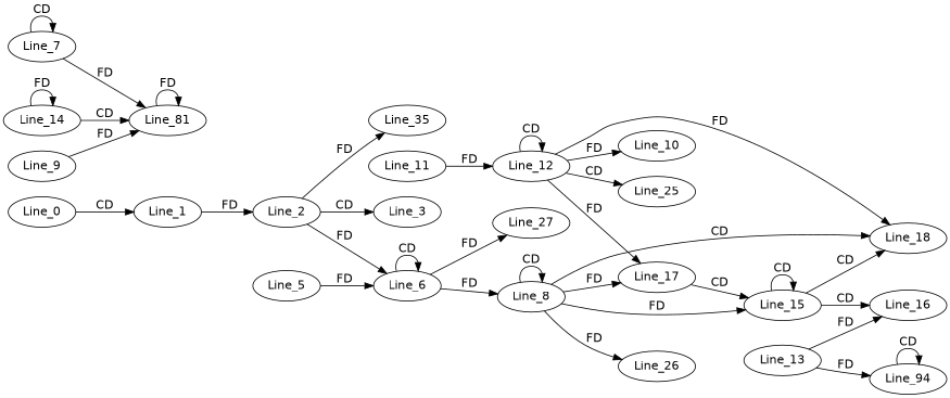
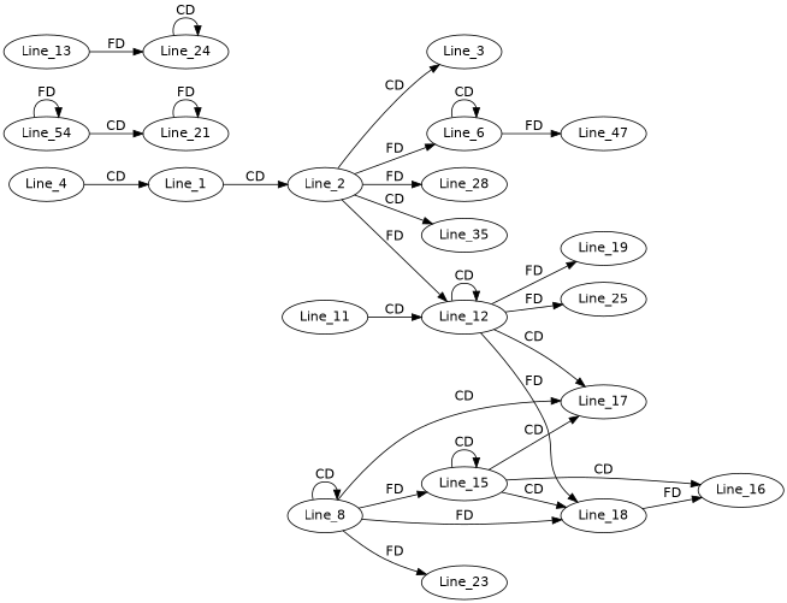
  digraph {
    fontname="DejaVu Sans"
    rankdir=LR
    node [fontname="DejaVu Sans"]
    edge [fontname="DejaVu Sans"]
-   Line_0
+   Line_0 [label=Line_4]
    Line_1
    Line_2
    Line_3
    Line_6
    Line_12
+   Line_28
    Line_35
    Line_8
-   Line_27
+   Line_27 [label=Line_47]
    Line_17
    Line_18
-   Line_19 [label=Line_10]
+   Line_19
    Line_25
    Line_15
-   Line_26
-   Line_5
-   Line_7
-   Line_21 [label=Line_81]
-   Line_14
+   Line_26 [label=Line_23]
+   Line_21
+   Line_14 [label=Line_54]
    Line_16
    Line_11
    Line_13
-   Line_24 [label=Line_94]
-   Line_9
+   Line_24
    Line_0 -> Line_1 [label=CD]
-   Line_1 -> Line_2 [label=FD]
+   Line_1 -> Line_2 [label=CD]
    Line_2 -> Line_3 [label=CD]
    Line_2 -> Line_6 [label=FD]
-   Line_2 -> Line_35 [label=FD]
+   Line_2 -> Line_12 [label=FD]
+   Line_2 -> Line_28 [label=FD]
+   Line_2 -> Line_35 [label=CD]
    Line_6 -> Line_6 [label=CD]
-   Line_6 -> Line_8 [label=FD]
    Line_6 -> Line_27 [label=FD]
    Line_12 -> Line_12 [label=CD]
-   Line_12 -> Line_17 [label=FD]
+   Line_12 -> Line_17 [label=CD]
    Line_12 -> Line_18 [label=FD]
    Line_12 -> Line_19 [label=FD]
-   Line_12 -> Line_25 [label=CD]
+   Line_12 -> Line_25 [label=FD]
    Line_8 -> Line_8 [label=CD]
-   Line_8 -> Line_17 [label=FD]
-   Line_8 -> Line_18 [label=CD]
+   Line_8 -> Line_17 [label=CD]
+   Line_8 -> Line_18 [label=FD]
    Line_8 -> Line_15 [label=FD]
    Line_8 -> Line_26 [label=FD]
-   Line_17 -> Line_15 [label=CD]
+   Line_15 -> Line_17 [label=CD]
    Line_15 -> Line_18 [label=CD]
    Line_15 -> Line_15 [label=CD]
    Line_15 -> Line_16 [label=CD]
-   Line_5 -> Line_6 [label=FD]
-   Line_7 -> Line_7 [label=CD]
-   Line_7 -> Line_21 [label=FD]
    Line_21 -> Line_21 [label=FD]
    Line_14 -> Line_21 [label=CD]
    Line_14 -> Line_14 [label=FD]
-   Line_11 -> Line_12 [label=FD]
-   Line_13 -> Line_16 [label=FD]
+   Line_11 -> Line_12 [label=CD]
+   Line_18 -> Line_16 [label=FD]
    Line_13 -> Line_24 [label=FD]
    Line_24 -> Line_24 [label=CD]
-   Line_9 -> Line_21 [label=FD]
  }
